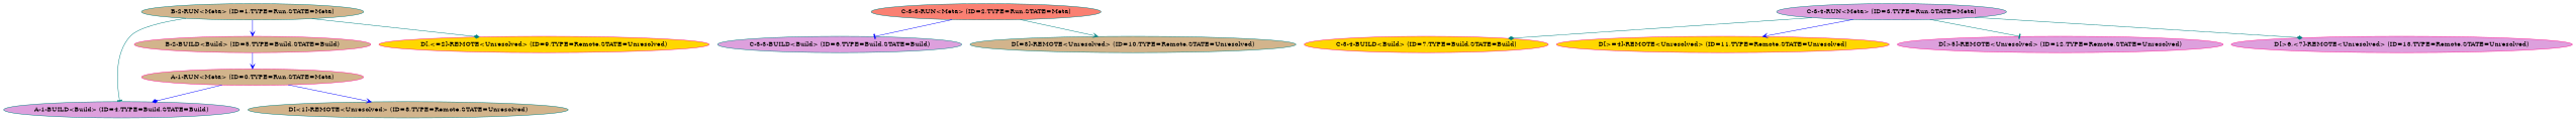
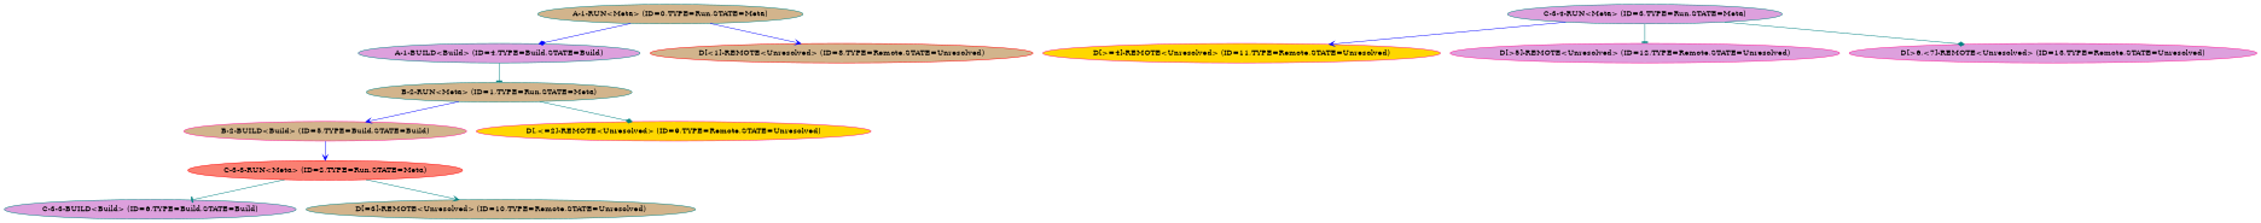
  strict digraph {
    node [SRPM="url://D.src.rpm" color=teal fillcolor=tan style=filled]
    edge [arrowhead=vee color=blue]
-   "A-1-RUN<Meta> (ID=0,TYPE=Run,STATE=Meta)" [NodeInBase64="Cv+BBgEC/4QAAABX/4UDAQEKUGFja2FnZVZlcgH/hgABBQEETmFtZQEMAAEHVmVyc2lvbgEMAAEJQ29uZGl0aW9uAQwAAQhTVmVyc2lvbgEMAAEKU0NvbmRpdGlvbgEMAAAA/7//ggD/ugMCAAFX/4UDAQEKUGFja2FnZVZlcgH/hgABBQEETmFtZQEMAAEHVmVyc2lvbgEMAAEJQ29uZGl0aW9uAQwAAQhTVmVyc2lvbgEMAAEKU0NvbmRpdGlvbgEMAAAACf+GAQFBAQExAAMEAAIDBAAEDAwACUEuc3JjLnJwbQgMAAVBLnJwbQkMAAZBLnNwZWMJDAAGQS9zcmMvDAwACXRlc3RfYXJjaAwMAAl0ZXN0X3JlcG8DDAAAAwIAAA==" SRPM="A.src.rpm" color=deeppink]
+   "A-1-RUN<Meta> (ID=0,TYPE=Run,STATE=Meta)" [NodeInBase64="Cv+BBgEC/4QAAABX/4UDAQEKUGFja2FnZVZlcgH/hgABBQEETmFtZQEMAAEHVmVyc2lvbgEMAAEJQ29uZGl0aW9uAQwAAQhTVmVyc2lvbgEMAAEKU0NvbmRpdGlvbgEMAAAA/7//ggD/ugMCAAFX/4UDAQEKUGFja2FnZVZlcgH/hgABBQEETmFtZQEMAAEHVmVyc2lvbgEMAAEJQ29uZGl0aW9uAQwAAQhTVmVyc2lvbgEMAAEKU0NvbmRpdGlvbgEMAAAACf+GAQFBAQExAAMEAAIDBAAEDAwACUEuc3JjLnJwbQgMAAVBLnJwbQkMAAZBLnNwZWMJDAAGQS9zcmMvDAwACXRlc3RfYXJjaAwMAAl0ZXN0X3JlcG8DDAAAAwIAAA==" SRPM="A.src.rpm"]
    "A-1-BUILD<Build> (ID=4,TYPE=Build,STATE=Build)" [NodeInBase64="Cv+BBgEC/4QAAABX/4UDAQEKUGFja2FnZVZlcgH/hgABBQEETmFtZQEMAAEHVmVyc2lvbgEMAAEJQ29uZGl0aW9uAQwAAQhTVmVyc2lvbgEMAAEKU0NvbmRpdGlvbgEMAAAA/7//ggD/ugMCAAFX/4UDAQEKUGFja2FnZVZlcgH/hgABBQEETmFtZQEMAAEHVmVyc2lvbgEMAAEJQ29uZGl0aW9uAQwAAQhTVmVyc2lvbgEMAAEKU0NvbmRpdGlvbgEMAAAACf+GAQFBAQExAAMEAAQDBAACDAwACUEuc3JjLnJwbQgMAAVBLnJwbQkMAAZBLnNwZWMJDAAGQS9zcmMvDAwACXRlc3RfYXJjaAwMAAl0ZXN0X3JlcG8DDAAAAwIAAA==" SRPM="A.src.rpm" fillcolor=plum]
-   "D[<1]-REMOTE<Unresolved> (ID=8,TYPE=Remote,STATE=Unresolved)" [NodeInBase64="Cv+BBgEC/4QAAABX/4UDAQEKUGFja2FnZVZlcgH/hgABBQEETmFtZQEMAAEHVmVyc2lvbgEMAAEJQ29uZGl0aW9uAQwAAQhTVmVyc2lvbgEMAAEKU0NvbmRpdGlvbgEMAAAA/9r/ggD/1QMCAAFX/4UDAQEKUGFja2FnZVZlcgH/hgABBQEETmFtZQEMAAEHVmVyc2lvbgEMAAEJQ29uZGl0aW9uAQwAAQhTVmVyc2lvbgEMAAEKU0NvbmRpdGlvbgEMAAAADP+GAQFEAQExAQE8AAMEAAgDBAAIEgwAD3VybDovL0Quc3JjLnJwbQ4MAAt1cmw6Ly9ELnJwbQ8MAAx1cmw6Ly9ELnNwZWMPDAAMdXJsOi8vRC9zcmMvDAwACXRlc3RfYXJjaAwMAAl0ZXN0X3JlcG8DDAAAAwIAAA=="]
+   "D[<1]-REMOTE<Unresolved> (ID=8,TYPE=Remote,STATE=Unresolved)" [NodeInBase64="Cv+BBgEC/4QAAABX/4UDAQEKUGFja2FnZVZlcgH/hgABBQEETmFtZQEMAAEHVmVyc2lvbgEMAAEJQ29uZGl0aW9uAQwAAQhTVmVyc2lvbgEMAAEKU0NvbmRpdGlvbgEMAAAA/9r/ggD/1QMCAAFX/4UDAQEKUGFja2FnZVZlcgH/hgABBQEETmFtZQEMAAEHVmVyc2lvbgEMAAEJQ29uZGl0aW9uAQwAAQhTVmVyc2lvbgEMAAEKU0NvbmRpdGlvbgEMAAAADP+GAQFEAQExAQE8AAMEAAgDBAAIEgwAD3VybDovL0Quc3JjLnJwbQ4MAAt1cmw6Ly9ELnJwbQ8MAAx1cmw6Ly9ELnNwZWMPDAAMdXJsOi8vRC9zcmMvDAwACXRlc3RfYXJjaAwMAAl0ZXN0X3JlcG8DDAAAAwIAAA==" color=red]
    "B-2-RUN<Meta> (ID=1,TYPE=Run,STATE=Meta)" [NodeInBase64="Cv+BBgEC/4QAAABX/4UDAQEKUGFja2FnZVZlcgH/hgABBQEETmFtZQEMAAEHVmVyc2lvbgEMAAEJQ29uZGl0aW9uAQwAAQhTVmVyc2lvbgEMAAEKU0NvbmRpdGlvbgEMAAAA/7//ggD/ugMCAAFX/4UDAQEKUGFja2FnZVZlcgH/hgABBQEETmFtZQEMAAEHVmVyc2lvbgEMAAEJQ29uZGl0aW9uAQwAAQhTVmVyc2lvbgEMAAEKU0NvbmRpdGlvbgEMAAAACf+GAQFCAQEyAAMEAAIDBAAEDAwACUIuc3JjLnJwbQgMAAVCLnJwbQkMAAZCLnNwZWMJDAAGQi9zcmMvDAwACXRlc3RfYXJjaAwMAAl0ZXN0X3JlcG8DDAAAAwIAAA==" SRPM="B.src.rpm"]
    "B-2-BUILD<Build> (ID=5,TYPE=Build,STATE=Build)" [NodeInBase64="Cv+BBgEC/4QAAABX/4UDAQEKUGFja2FnZVZlcgH/hgABBQEETmFtZQEMAAEHVmVyc2lvbgEMAAEJQ29uZGl0aW9uAQwAAQhTVmVyc2lvbgEMAAEKU0NvbmRpdGlvbgEMAAAA/7//ggD/ugMCAAFX/4UDAQEKUGFja2FnZVZlcgH/hgABBQEETmFtZQEMAAEHVmVyc2lvbgEMAAEJQ29uZGl0aW9uAQwAAQhTVmVyc2lvbgEMAAEKU0NvbmRpdGlvbgEMAAAACf+GAQFCAQEyAAMEAAQDBAACDAwACUIuc3JjLnJwbQgMAAVCLnJwbQkMAAZCLnNwZWMJDAAGQi9zcmMvDAwACXRlc3RfYXJjaAwMAAl0ZXN0X3JlcG8DDAAAAwIAAA==" SRPM="B.src.rpm" color=deeppink]
    "D[,<=2]-REMOTE<Unresolved> (ID=9,TYPE=Remote,STATE=Unresolved)" [NodeInBase64="Cv+BBgEC/4QAAABX/4UDAQEKUGFja2FnZVZlcgH/hgABBQEETmFtZQEMAAEHVmVyc2lvbgEMAAEJQ29uZGl0aW9uAQwAAQhTVmVyc2lvbgEMAAEKU0NvbmRpdGlvbgEMAAAA/9v/ggD/1gMCAAFX/4UDAQEKUGFja2FnZVZlcgH/hgABBQEETmFtZQEMAAEHVmVyc2lvbgEMAAEJQ29uZGl0aW9uAQwAAQhTVmVyc2lvbgEMAAEKU0NvbmRpdGlvbgEMAAAADf+GAQFEAwEyAQI8PQADBAAIAwQACBIMAA91cmw6Ly9ELnNyYy5ycG0ODAALdXJsOi8vRC5ycG0PDAAMdXJsOi8vRC5zcGVjDwwADHVybDovL0Qvc3JjLwwMAAl0ZXN0X2FyY2gMDAAJdGVzdF9yZXBvAwwAAAMCAAA=" color=deeppink fillcolor=gold]
-   "C-3-3-RUN<Meta> (ID=2,TYPE=Run,STATE=Meta)" [NodeInBase64="Cv+BBgEC/4QAAABX/4UDAQEKUGFja2FnZVZlcgH/hgABBQEETmFtZQEMAAEHVmVyc2lvbgEMAAEJQ29uZGl0aW9uAQwAAQhTVmVyc2lvbgEMAAEKU0NvbmRpdGlvbgEMAAAA/8H/ggD/vAMCAAFX/4UDAQEKUGFja2FnZVZlcgH/hgABBQEETmFtZQEMAAEHVmVyc2lvbgEMAAEJQ29uZGl0aW9uAQwAAQhTVmVyc2lvbgEMAAEKU0NvbmRpdGlvbgEMAAAAC/+GAQFDAQMzLTMAAwQAAgMEAAQMDAAJQy5zcmMucnBtCAwABUMucnBtCQwABkMuc3BlYwkMAAZDL3NyYy8MDAAJdGVzdF9hcmNoDAwACXRlc3RfcmVwbwMMAAADAgAA" SRPM="C.src.rpm" fillcolor=salmon]
+   "C-3-3-RUN<Meta> (ID=2,TYPE=Run,STATE=Meta)" [NodeInBase64="Cv+BBgEC/4QAAABX/4UDAQEKUGFja2FnZVZlcgH/hgABBQEETmFtZQEMAAEHVmVyc2lvbgEMAAEJQ29uZGl0aW9uAQwAAQhTVmVyc2lvbgEMAAEKU0NvbmRpdGlvbgEMAAAA/8H/ggD/vAMCAAFX/4UDAQEKUGFja2FnZVZlcgH/hgABBQEETmFtZQEMAAEHVmVyc2lvbgEMAAEJQ29uZGl0aW9uAQwAAQhTVmVyc2lvbgEMAAEKU0NvbmRpdGlvbgEMAAAAC/+GAQFDAQMzLTMAAwQAAgMEAAQMDAAJQy5zcmMucnBtCAwABUMucnBtCQwABkMuc3BlYwkMAAZDL3NyYy8MDAAJdGVzdF9hcmNoDAwACXRlc3RfcmVwbwMMAAADAgAA" SRPM="C.src.rpm" color=red fillcolor=salmon]
    "C-3-3-BUILD<Build> (ID=6,TYPE=Build,STATE=Build)" [NodeInBase64="Cv+BBgEC/4QAAABX/4UDAQEKUGFja2FnZVZlcgH/hgABBQEETmFtZQEMAAEHVmVyc2lvbgEMAAEJQ29uZGl0aW9uAQwAAQhTVmVyc2lvbgEMAAEKU0NvbmRpdGlvbgEMAAAA/8H/ggD/vAMCAAFX/4UDAQEKUGFja2FnZVZlcgH/hgABBQEETmFtZQEMAAEHVmVyc2lvbgEMAAEJQ29uZGl0aW9uAQwAAQhTVmVyc2lvbgEMAAEKU0NvbmRpdGlvbgEMAAAAC/+GAQFDAQMzLTMAAwQABAMEAAIMDAAJQy5zcmMucnBtCAwABUMucnBtCQwABkMuc3BlYwkMAAZDL3NyYy8MDAAJdGVzdF9hcmNoDAwACXRlc3RfcmVwbwMMAAADAgAA" SRPM="C.src.rpm" fillcolor=plum]
    "D[=3]-REMOTE<Unresolved> (ID=10,TYPE=Remote,STATE=Unresolved)" [NodeInBase64="Cv+BBgEC/4QAAABX/4UDAQEKUGFja2FnZVZlcgH/hgABBQEETmFtZQEMAAEHVmVyc2lvbgEMAAEJQ29uZGl0aW9uAQwAAQhTVmVyc2lvbgEMAAEKU0NvbmRpdGlvbgEMAAAA/9r/ggD/1QMCAAFX/4UDAQEKUGFja2FnZVZlcgH/hgABBQEETmFtZQEMAAEHVmVyc2lvbgEMAAEJQ29uZGl0aW9uAQwAAQhTVmVyc2lvbgEMAAEKU0NvbmRpdGlvbgEMAAAADP+GAQFEAQEzAQE9AAMEAAgDBAAIEgwAD3VybDovL0Quc3JjLnJwbQ4MAAt1cmw6Ly9ELnJwbQ8MAAx1cmw6Ly9ELnNwZWMPDAAMdXJsOi8vRC9zcmMvDAwACXRlc3RfYXJjaAwMAAl0ZXN0X3JlcG8DDAAAAwIAAA=="]
    "C-3-4-RUN<Meta> (ID=3,TYPE=Run,STATE=Meta)" [NodeInBase64="Cv+BBgEC/4QAAABX/4UDAQEKUGFja2FnZVZlcgH/hgABBQEETmFtZQEMAAEHVmVyc2lvbgEMAAEJQ29uZGl0aW9uAQwAAQhTVmVyc2lvbgEMAAEKU0NvbmRpdGlvbgEMAAAA/8H/ggD/vAMCAAFX/4UDAQEKUGFja2FnZVZlcgH/hgABBQEETmFtZQEMAAEHVmVyc2lvbgEMAAEJQ29uZGl0aW9uAQwAAQhTVmVyc2lvbgEMAAEKU0NvbmRpdGlvbgEMAAAAC/+GAQFDAQMzLTQAAwQAAgMEAAQMDAAJQy5zcmMucnBtCAwABUMucnBtCQwABkMuc3BlYwkMAAZDL3NyYy8MDAAJdGVzdF9hcmNoDAwACXRlc3RfcmVwbwMMAAADAgAA" SRPM="C.src.rpm" fillcolor=plum]
-   "C-3-4-BUILD<Build> (ID=7,TYPE=Build,STATE=Build)" [NodeInBase64="Cv+BBgEC/4QAAABX/4UDAQEKUGFja2FnZVZlcgH/hgABBQEETmFtZQEMAAEHVmVyc2lvbgEMAAEJQ29uZGl0aW9uAQwAAQhTVmVyc2lvbgEMAAEKU0NvbmRpdGlvbgEMAAAA/8H/ggD/vAMCAAFX/4UDAQEKUGFja2FnZVZlcgH/hgABBQEETmFtZQEMAAEHVmVyc2lvbgEMAAEJQ29uZGl0aW9uAQwAAQhTVmVyc2lvbgEMAAEKU0NvbmRpdGlvbgEMAAAAC/+GAQFDAQMzLTQAAwQABAMEAAIMDAAJQy5zcmMucnBtCAwABUMucnBtCQwABkMuc3BlYwkMAAZDL3NyYy8MDAAJdGVzdF9hcmNoDAwACXRlc3RfcmVwbwMMAAADAgAA" SRPM="C.src.rpm" color=deeppink fillcolor=gold]
    "D[>=4]-REMOTE<Unresolved> (ID=11,TYPE=Remote,STATE=Unresolved)" [NodeInBase64="Cv+BBgEC/4QAAABX/4UDAQEKUGFja2FnZVZlcgH/hgABBQEETmFtZQEMAAEHVmVyc2lvbgEMAAEJQ29uZGl0aW9uAQwAAQhTVmVyc2lvbgEMAAEKU0NvbmRpdGlvbgEMAAAA/9v/ggD/1gMCAAFX/4UDAQEKUGFja2FnZVZlcgH/hgABBQEETmFtZQEMAAEHVmVyc2lvbgEMAAEJQ29uZGl0aW9uAQwAAQhTVmVyc2lvbgEMAAEKU0NvbmRpdGlvbgEMAAAADf+GAQFEAQE0AQI+PQADBAAIAwQACBIMAA91cmw6Ly9ELnNyYy5ycG0ODAALdXJsOi8vRC5ycG0PDAAMdXJsOi8vRC5zcGVjDwwADHVybDovL0Qvc3JjLwwMAAl0ZXN0X2FyY2gMDAAJdGVzdF9yZXBvAwwAAAMCAAA=" color=deeppink fillcolor=gold]
    "D[>5]-REMOTE<Unresolved> (ID=12,TYPE=Remote,STATE=Unresolved)" [NodeInBase64="Cv+BBgEC/4QAAABX/4UDAQEKUGFja2FnZVZlcgH/hgABBQEETmFtZQEMAAEHVmVyc2lvbgEMAAEJQ29uZGl0aW9uAQwAAQhTVmVyc2lvbgEMAAEKU0NvbmRpdGlvbgEMAAAA/9r/ggD/1QMCAAFX/4UDAQEKUGFja2FnZVZlcgH/hgABBQEETmFtZQEMAAEHVmVyc2lvbgEMAAEJQ29uZGl0aW9uAQwAAQhTVmVyc2lvbgEMAAEKU0NvbmRpdGlvbgEMAAAADP+GAQFEAQE1AQE+AAMEAAgDBAAIEgwAD3VybDovL0Quc3JjLnJwbQ4MAAt1cmw6Ly9ELnJwbQ8MAAx1cmw6Ly9ELnNwZWMPDAAMdXJsOi8vRC9zcmMvDAwACXRlc3RfYXJjaAwMAAl0ZXN0X3JlcG8DDAAAAwIAAA==" color=deeppink fillcolor=plum]
    "D[>6,<7]-REMOTE<Unresolved> (ID=13,TYPE=Remote,STATE=Unresolved)" [NodeInBase64="Cv+BBgEC/4QAAABX/4UDAQEKUGFja2FnZVZlcgH/hgABBQEETmFtZQEMAAEHVmVyc2lvbgEMAAEJQ29uZGl0aW9uAQwAAQhTVmVyc2lvbgEMAAEKU0NvbmRpdGlvbgEMAAAA/+D/ggD/2wMCAAFX/4UDAQEKUGFja2FnZVZlcgH/hgABBQEETmFtZQEMAAEHVmVyc2lvbgEMAAEJQ29uZGl0aW9uAQwAAQhTVmVyc2lvbgEMAAEKU0NvbmRpdGlvbgEMAAAAEv+GAQFEAQE2AQE+AQE3AQE8AAMEAAgDBAAIEgwAD3VybDovL0Quc3JjLnJwbQ4MAAt1cmw6Ly9ELnJwbQ8MAAx1cmw6Ly9ELnNwZWMPDAAMdXJsOi8vRC9zcmMvDAwACXRlc3RfYXJjaAwMAAl0ZXN0X3JlcG8DDAAAAwIAAA==" color=deeppink fillcolor=plum]
    "A-1-RUN<Meta> (ID=0,TYPE=Run,STATE=Meta)" -> "A-1-BUILD<Build> (ID=4,TYPE=Build,STATE=Build)" [arrowhead=diamond]
    "A-1-RUN<Meta> (ID=0,TYPE=Run,STATE=Meta)" -> "D[<1]-REMOTE<Unresolved> (ID=8,TYPE=Remote,STATE=Unresolved)"
-   "B-2-RUN<Meta> (ID=1,TYPE=Run,STATE=Meta)" -> "A-1-BUILD<Build> (ID=4,TYPE=Build,STATE=Build)" [arrowhead=tee color=teal]
+   "A-1-BUILD<Build> (ID=4,TYPE=Build,STATE=Build)" -> "B-2-RUN<Meta> (ID=1,TYPE=Run,STATE=Meta)" [arrowhead=tee color=teal]
    "B-2-RUN<Meta> (ID=1,TYPE=Run,STATE=Meta)" -> "B-2-BUILD<Build> (ID=5,TYPE=Build,STATE=Build)"
    "B-2-RUN<Meta> (ID=1,TYPE=Run,STATE=Meta)" -> "D[,<=2]-REMOTE<Unresolved> (ID=9,TYPE=Remote,STATE=Unresolved)" [arrowhead=diamond color=teal]
-   "B-2-BUILD<Build> (ID=5,TYPE=Build,STATE=Build)" -> "A-1-RUN<Meta> (ID=0,TYPE=Run,STATE=Meta)"
-   "C-3-3-RUN<Meta> (ID=2,TYPE=Run,STATE=Meta)" -> "C-3-3-BUILD<Build> (ID=6,TYPE=Build,STATE=Build)" [arrowhead=tee]
+   "B-2-BUILD<Build> (ID=5,TYPE=Build,STATE=Build)" -> "C-3-3-RUN<Meta> (ID=2,TYPE=Run,STATE=Meta)"
+   "C-3-3-RUN<Meta> (ID=2,TYPE=Run,STATE=Meta)" -> "C-3-3-BUILD<Build> (ID=6,TYPE=Build,STATE=Build)" [arrowhead=tee color=teal]
    "C-3-3-RUN<Meta> (ID=2,TYPE=Run,STATE=Meta)" -> "D[=3]-REMOTE<Unresolved> (ID=10,TYPE=Remote,STATE=Unresolved)" [color=teal]
-   "C-3-4-RUN<Meta> (ID=3,TYPE=Run,STATE=Meta)" -> "C-3-4-BUILD<Build> (ID=7,TYPE=Build,STATE=Build)" [arrowhead=diamond color=teal]
    "C-3-4-RUN<Meta> (ID=3,TYPE=Run,STATE=Meta)" -> "D[>=4]-REMOTE<Unresolved> (ID=11,TYPE=Remote,STATE=Unresolved)"
    "C-3-4-RUN<Meta> (ID=3,TYPE=Run,STATE=Meta)" -> "D[>5]-REMOTE<Unresolved> (ID=12,TYPE=Remote,STATE=Unresolved)" [arrowhead=tee color=teal]
    "C-3-4-RUN<Meta> (ID=3,TYPE=Run,STATE=Meta)" -> "D[>6,<7]-REMOTE<Unresolved> (ID=13,TYPE=Remote,STATE=Unresolved)" [arrowhead=diamond color=teal]
  }
